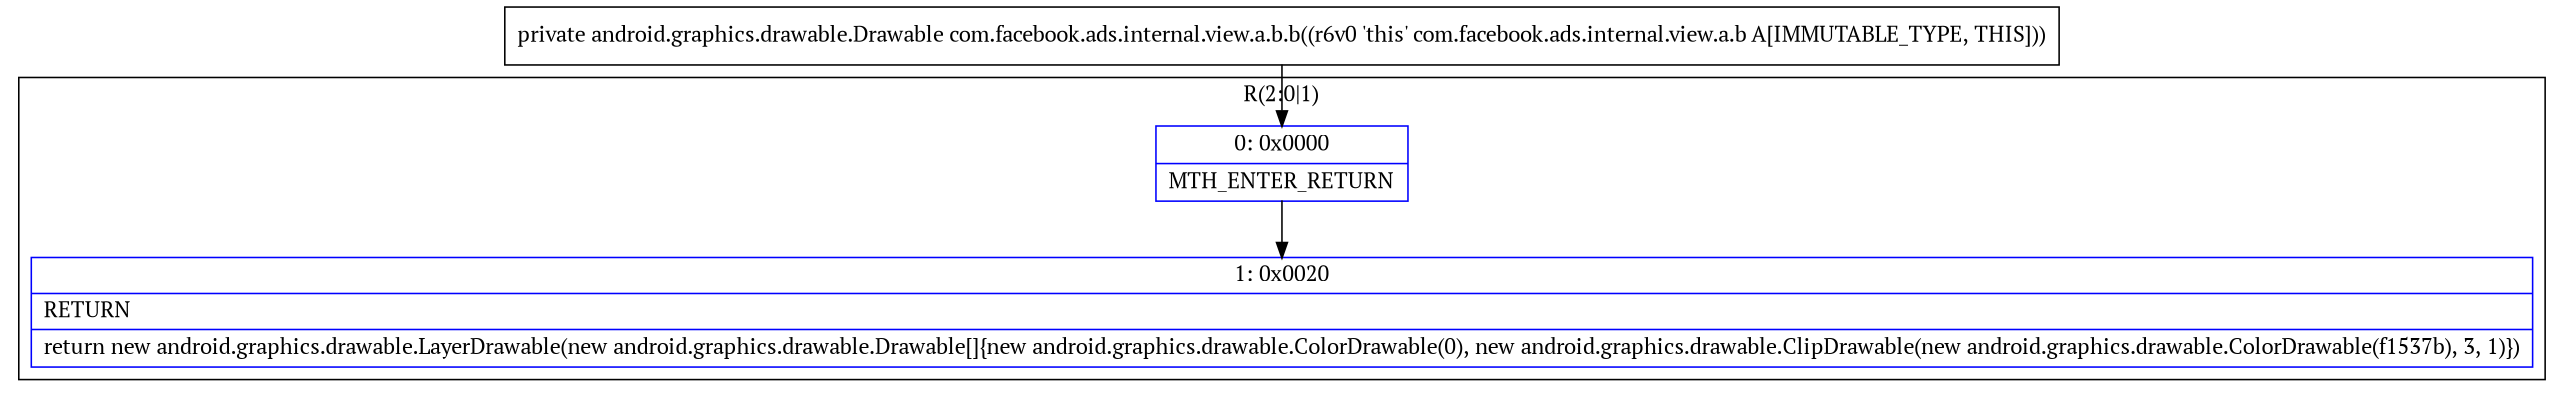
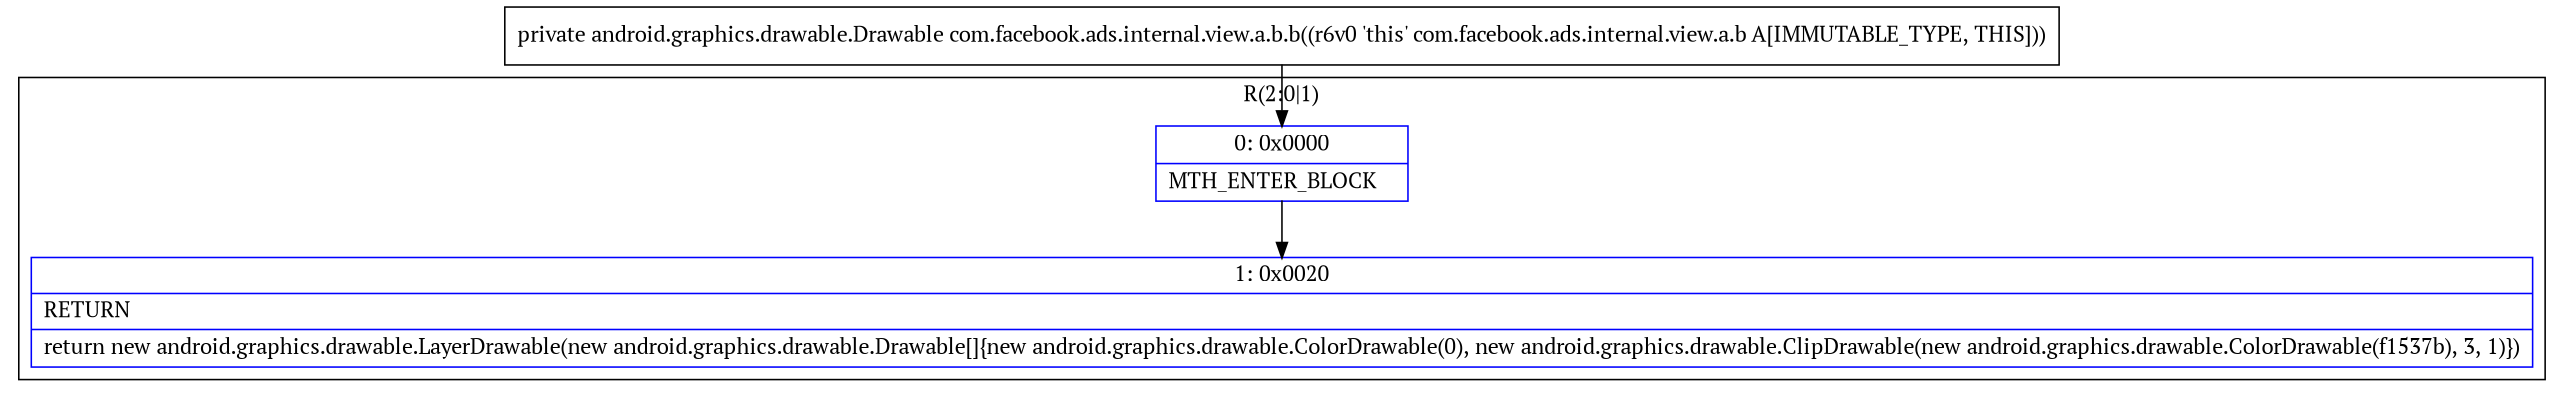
  digraph {
    fontname="PT Serif"
    node [color=blue shape=record fontname="PT Serif"]
    edge [fontname="PT Serif"]
-   n1 [label="{0\:\ 0x0000|MTH_ENTER_RETURN\l}"]
+   n1 [label="{0\:\ 0x0000|MTH_ENTER_BLOCK\l}"]
    n2 [label="{1\:\ 0x0020|RETURN\l|return new android.graphics.drawable.LayerDrawable(new android.graphics.drawable.Drawable[]\{new android.graphics.drawable.ColorDrawable(0), new android.graphics.drawable.ClipDrawable(new android.graphics.drawable.ColorDrawable(f1537b), 3, 1)\})\l}"]
    n3 [label="{private android.graphics.drawable.Drawable com.facebook.ads.internal.view.a.b.b((r6v0 'this' com.facebook.ads.internal.view.a.b A[IMMUTABLE_TYPE, THIS])) }" color=""]
    subgraph cluster_1 {
      label="R(2:0|1)"
      n1
      n2
    }
    n1 -> n2
    n3 -> n1
  }
